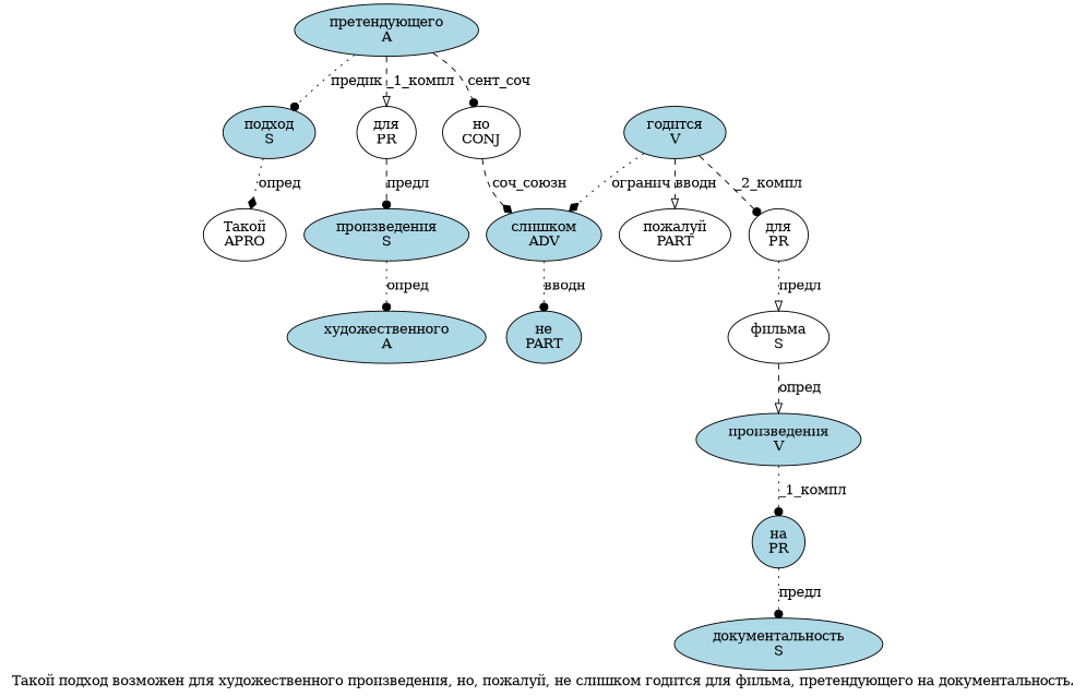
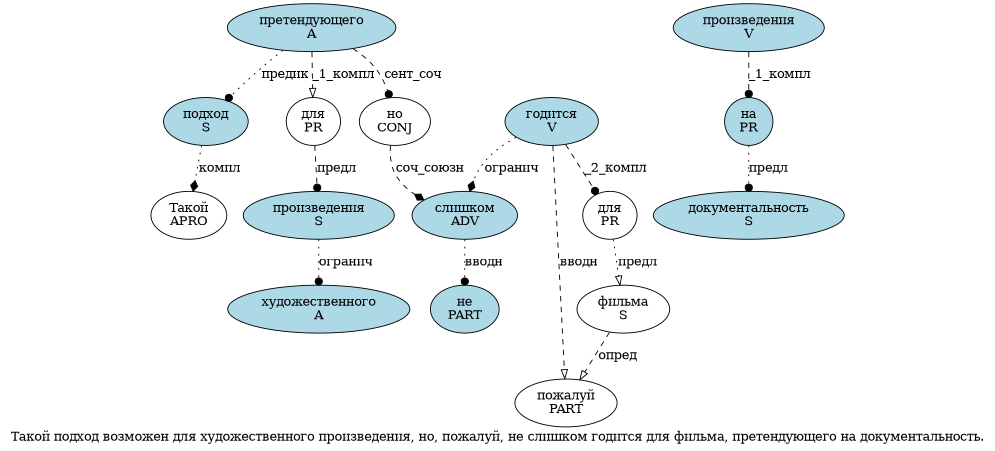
  digraph {
    label="Такой подход возможен для художественного произведения, но, пожалуй, не слишком годится для фильма, претендующего на документальность."
    node [fillcolor=lightblue penwidth=1 shape=ellipse style=filled]
    edge [arrowhead=dot style=dotted]
    n1 [fillcolor=white label="Такой\nAPRO"]
    n2 [label="подход\nS"]
    n3 [label="претендующего\nA"]
    n4 [fillcolor=white label="для\nPR"]
    n5 [fillcolor=white label="но\nCONJ"]
    n6 [label="произведения\nS"]
    n7 [label="слишком\nADV"]
    n8 [label="художественного\nA"]
    n9 [label="годится\nV"]
    n10 [fillcolor=white label="пожалуй\nPART"]
    n11 [fillcolor=white label="для\nPR"]
    n12 [label="не\nPART"]
    n13 [fillcolor=white label="фильма\nS"]
    n14 [label="произведения\nV"]
    n15 [label="на\nPR"]
    n16 [label="документальность\nS"]
-   n2 -> n1 [arrowhead=diamond label="опред"]
+   n2 -> n1 [arrowhead=diamond label="компл"]
    n3 -> n2 [label="предик"]
    n3 -> n4 [arrowhead=onormal label="_1_компл" style=dashed]
    n3 -> n5 [label="сент_соч" style=dashed]
    n4 -> n6 [label="предл" style=dashed]
    n5 -> n7 [arrowhead=diamond label="соч_союзн" style=dashed]
-   n6 -> n8 [label="опред"]
+   n6 -> n8 [label="огранич"]
    n7 -> n12 [label="вводн"]
    n9 -> n7 [arrowhead=diamond label="огранич"]
    n9 -> n10 [arrowhead=onormal label="вводн" style=dashed]
    n9 -> n11 [label="_2_компл" style=dashed]
    n11 -> n13 [arrowhead=onormal label="предл"]
-   n13 -> n14 [arrowhead=onormal label="опред" style=dashed]
-   n14 -> n15 [label="_1_компл"]
+   n13 -> n10 [arrowhead=onormal label="опред" style=dashed]
+   n14 -> n15 [label="_1_компл" style=dashed]
    n15 -> n16 [label="предл"]
  }
